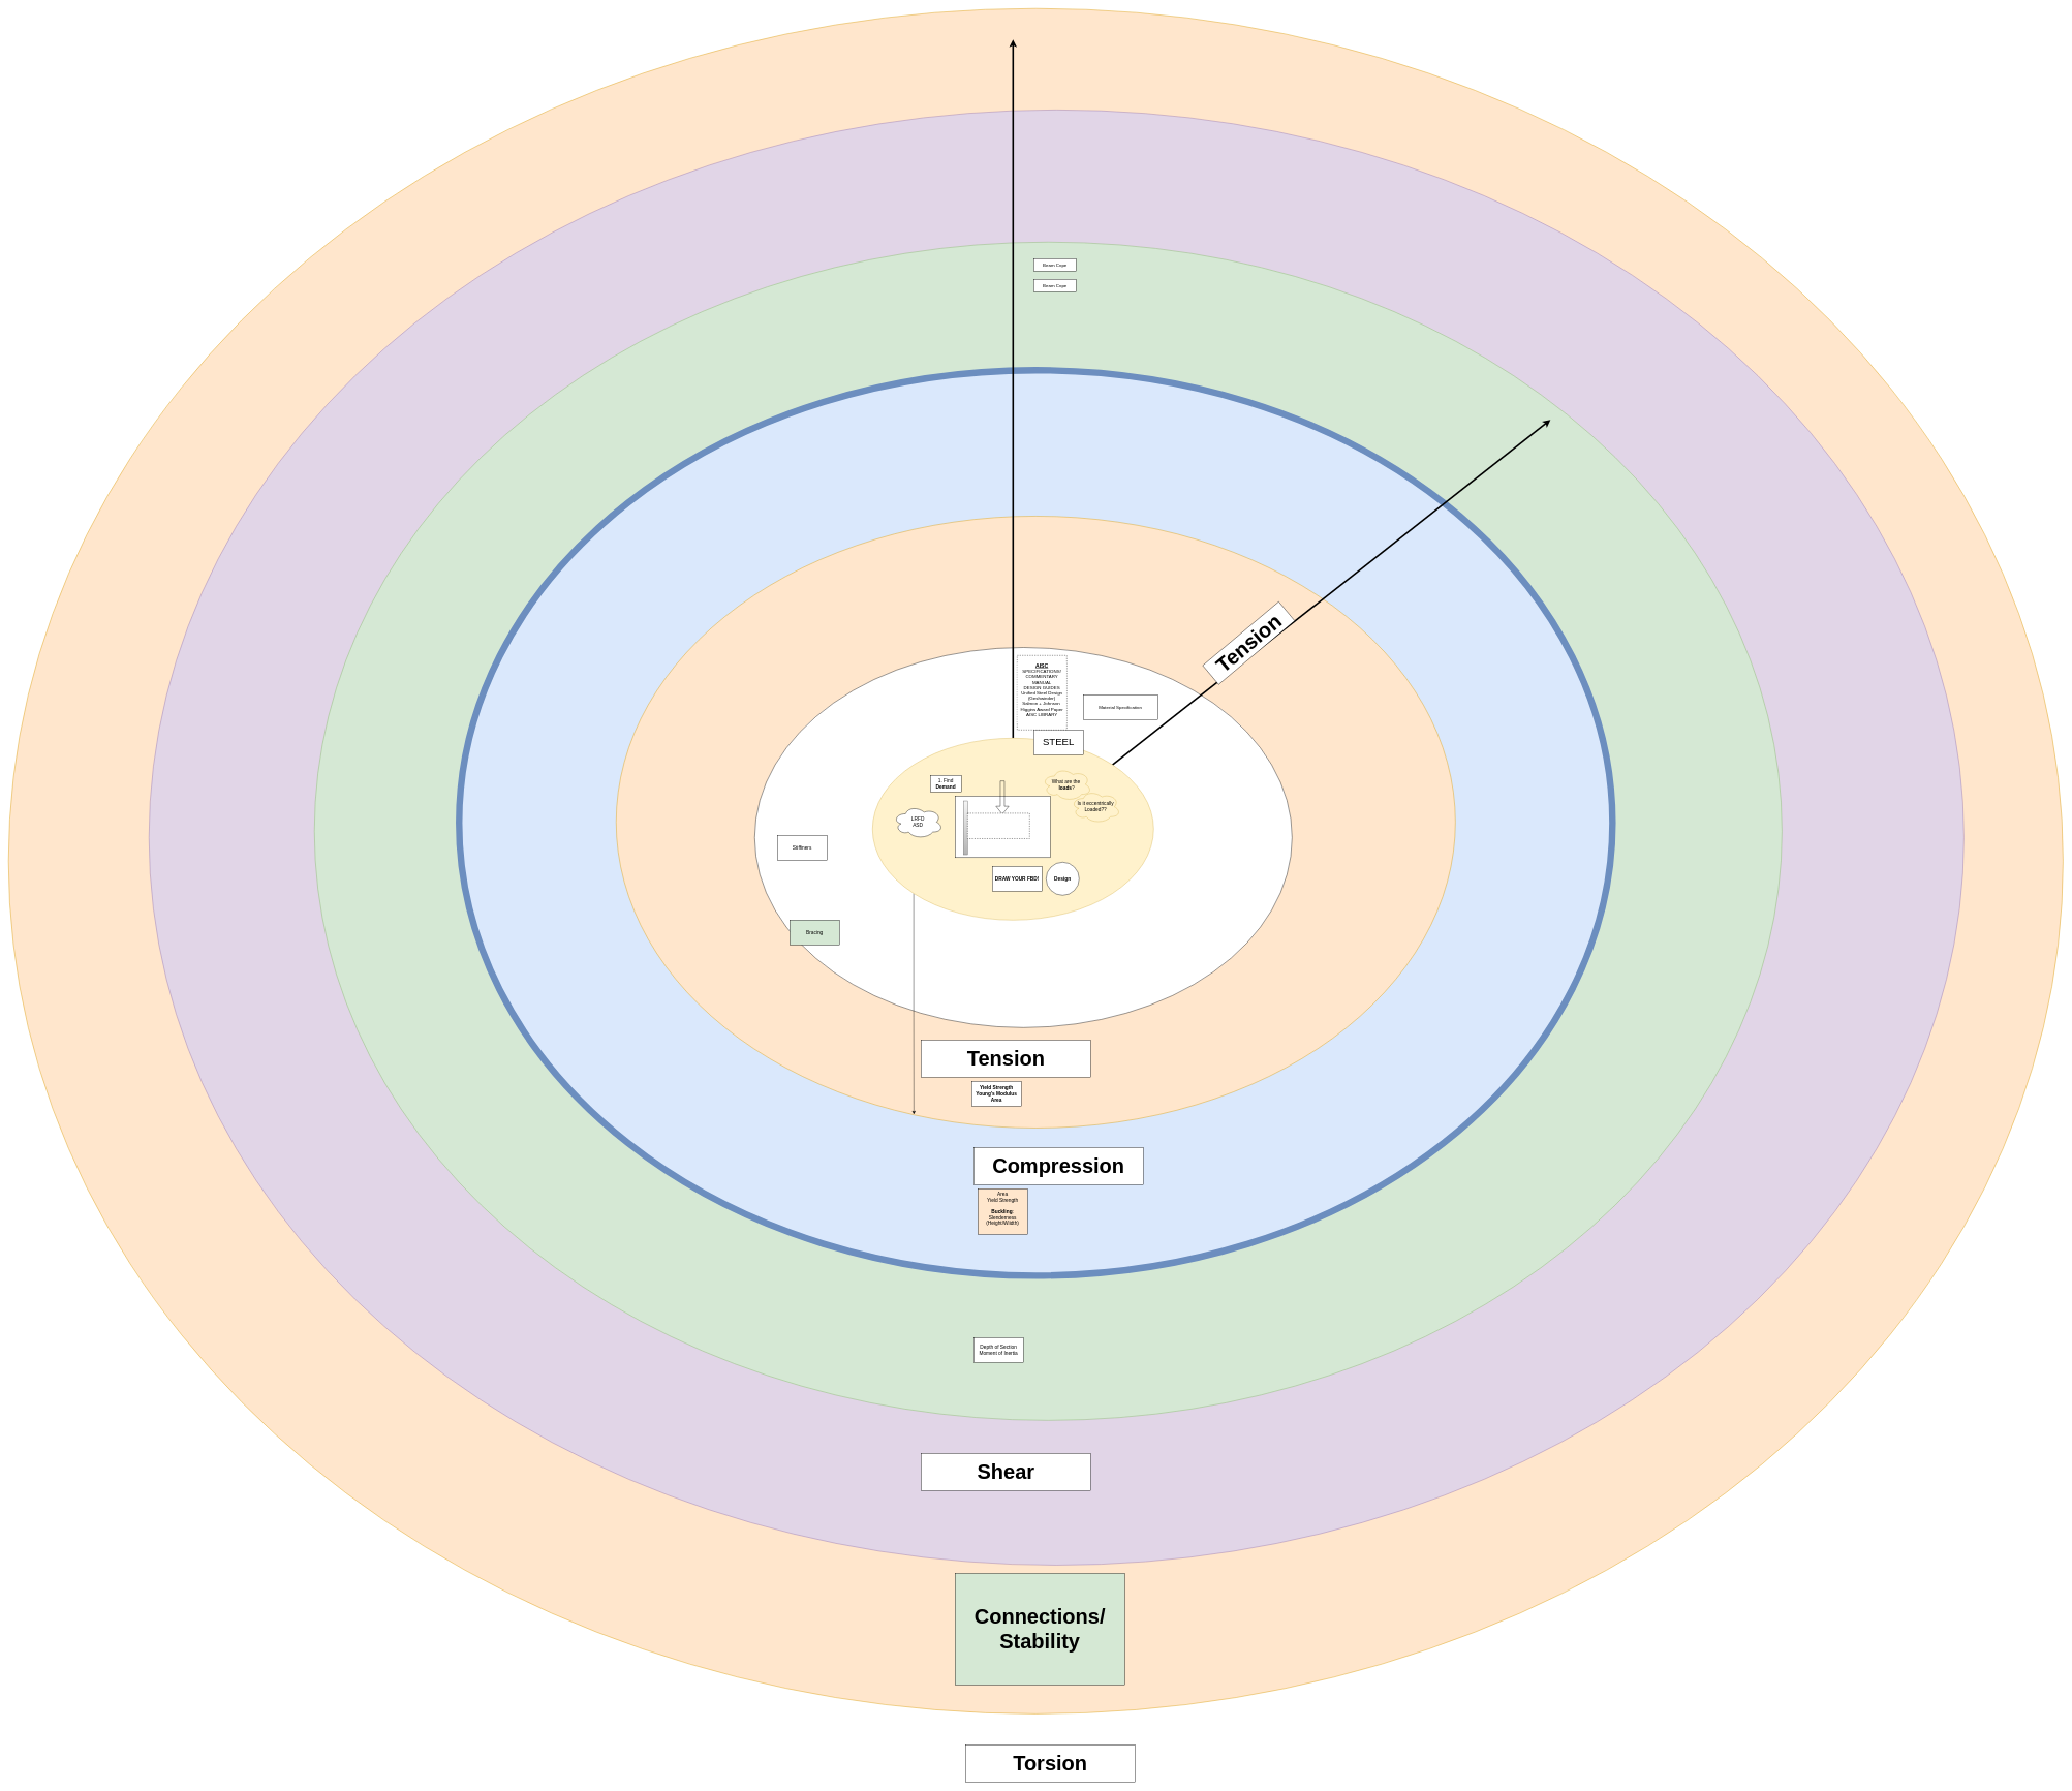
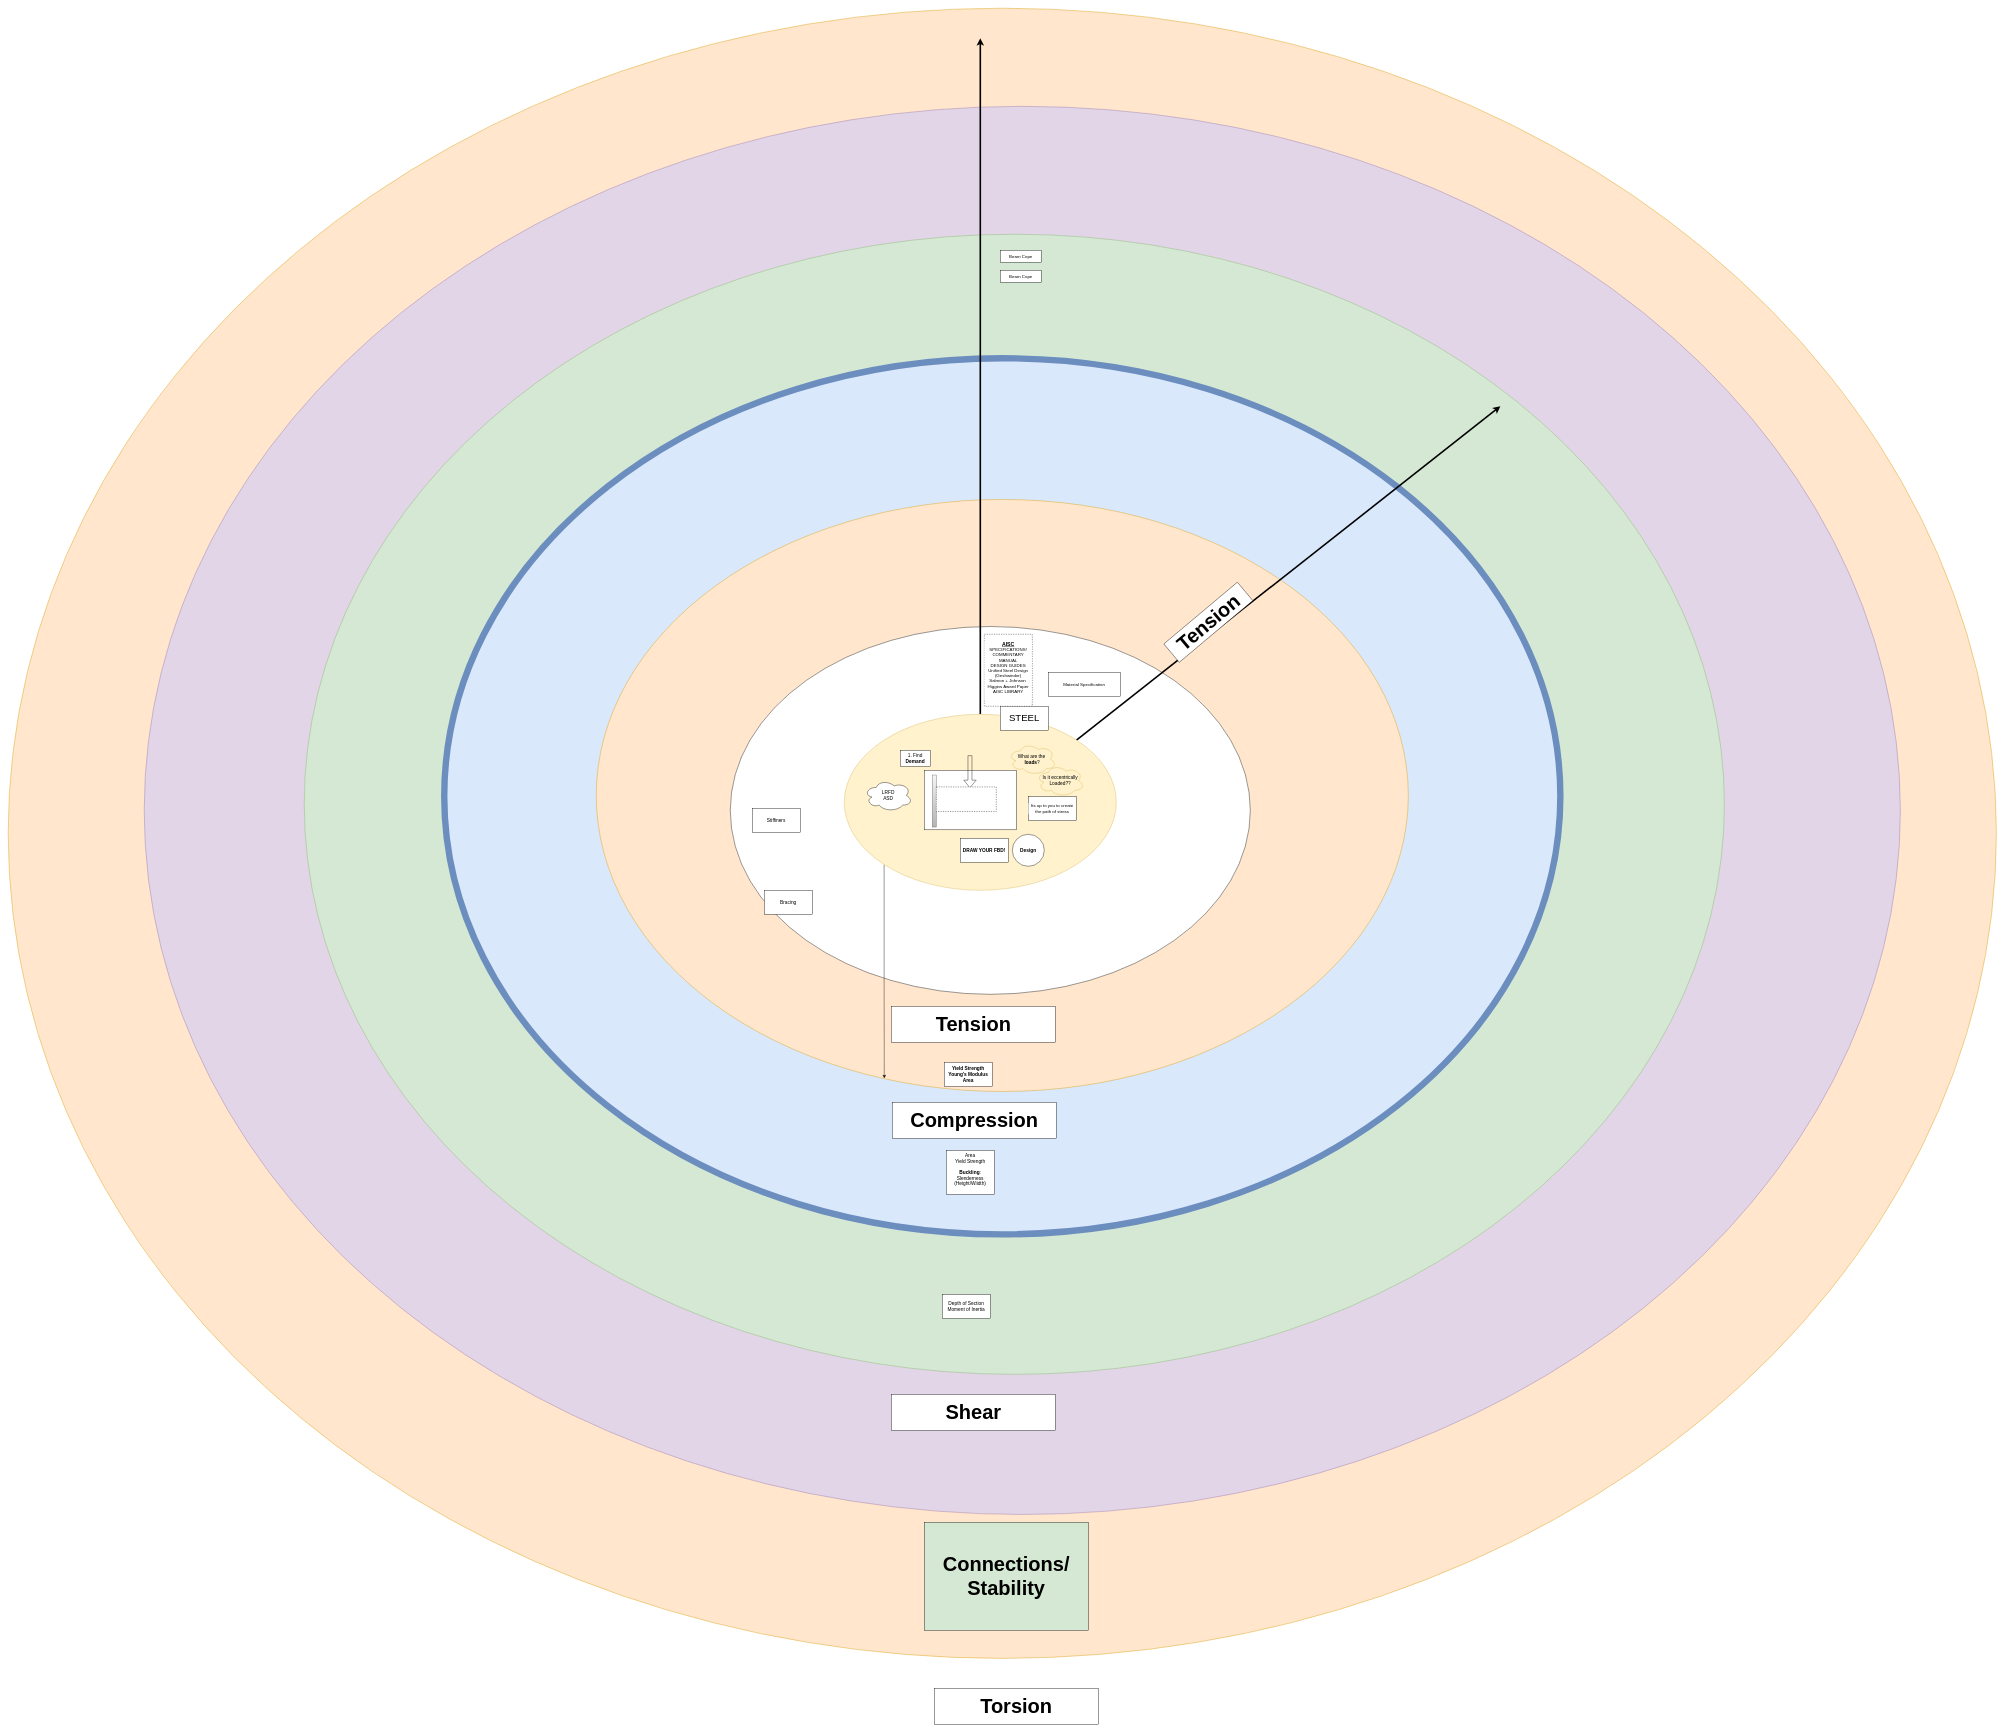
  <mxCell id="0" />
  <mxCell id="1" parent="0" />
  <mxCell id="2" value="" style="ellipse;whiteSpace=wrap;html=1;fontFamily=Helvetica;fontSize=11;labelBackgroundColor=default;fillColor=#ffe6cc;strokeColor=#d79b00;" vertex="1" parent="1"><mxGeometry x="20" y="20" width="4970" height="4125" as="geometry" /></mxCell>
  <mxCell id="3" value="" style="ellipse;whiteSpace=wrap;html=1;fontFamily=Helvetica;fontSize=11;labelBackgroundColor=default;fillColor=#e1d5e7;strokeColor=#9673a6;" vertex="1" parent="1"><mxGeometry x="360" y="265.28" width="4390" height="3520" as="geometry" /></mxCell>
  <mxCell id="4" value="" style="ellipse;whiteSpace=wrap;html=1;fontFamily=Helvetica;fontSize=11;labelBackgroundColor=default;fillColor=#d5e8d4;strokeColor=#82b366;" vertex="1" parent="1"><mxGeometry x="760" y="585" width="3550" height="2850" as="geometry" /></mxCell>
  <mxCell id="5" value="" style="ellipse;whiteSpace=wrap;html=1;fontFamily=Helvetica;fontSize=11;labelBackgroundColor=default;fillColor=#dae8fc;strokeColor=#6c8ebf;strokeWidth=16;" vertex="1" parent="1"><mxGeometry x="1110" y="895" width="2790" height="2190" as="geometry" /></mxCell>
  <mxCell id="6" value="" style="ellipse;whiteSpace=wrap;html=1;fontFamily=Helvetica;fontSize=11;labelBackgroundColor=default;fillColor=#ffe6cc;strokeColor=#d79b00;" vertex="1" parent="1"><mxGeometry x="1490" y="1247.94" width="2030" height="1480" as="geometry" /></mxCell>
  <mxCell id="7" value="" style="ellipse;whiteSpace=wrap;html=1;" vertex="1" parent="1"><mxGeometry x="1825" y="1565.55" width="1300" height="919.45" as="geometry" /></mxCell>
  <mxCell id="8" style="edgeStyle=orthogonalEdgeStyle;rounded=0;orthogonalLoop=1;jettySize=auto;html=1;exitX=0;exitY=1;exitDx=0;exitDy=0;" edge="1" parent="1" source="11"><mxGeometry relative="1" as="geometry"><mxPoint x="2210" y="2695" as="targetPoint" /></mxGeometry></mxCell>
  <mxCell id="9" style="rounded=0;orthogonalLoop=1;jettySize=auto;html=1;exitX=1;exitY=0;exitDx=0;exitDy=0;strokeWidth=4;" edge="1" parent="1" source="11"><mxGeometry relative="1" as="geometry"><mxPoint x="3750" y="1015" as="targetPoint" /></mxGeometry></mxCell>
  <mxCell id="10" style="edgeStyle=none;shape=connector;rounded=0;orthogonalLoop=1;jettySize=auto;html=1;exitX=0.5;exitY=0;exitDx=0;exitDy=0;strokeColor=default;align=center;verticalAlign=middle;fontFamily=Helvetica;fontSize=11;fontColor=default;labelBackgroundColor=default;endArrow=classic;strokeWidth=4;" edge="1" parent="1" source="11"><mxGeometry relative="1" as="geometry"><mxPoint x="2450" y="95" as="targetPoint" /></mxGeometry></mxCell>
  <mxCell id="11" value="" style="ellipse;whiteSpace=wrap;html=1;fillColor=#fff2cc;strokeColor=#d6b656;" vertex="1" parent="1"><mxGeometry x="2110" y="1785" width="680" height="440" as="geometry" /></mxCell>
  <mxCell id="12" value="Design" style="ellipse;whiteSpace=wrap;html=1;aspect=fixed;fontStyle=1" parent="1" vertex="1"><mxGeometry x="2530" y="2085" width="80" height="80" as="geometry" /></mxCell>
  <mxCell id="13" value="What are the&amp;nbsp;&lt;div&gt;&lt;b&gt;loads&lt;/b&gt;?&lt;/div&gt;" style="ellipse;shape=cloud;whiteSpace=wrap;html=1;fillColor=#fff2cc;strokeColor=#d6b656;" parent="1" vertex="1"><mxGeometry x="2520" y="1856.82" width="120" height="80" as="geometry" /></mxCell>
  <mxCell id="14" value="" style="whiteSpace=wrap;html=1;fontFamily=Helvetica;fontSize=11;fontColor=default;labelBackgroundColor=default;" parent="1" vertex="1"><mxGeometry x="2310" y="1925.07" width="230" height="148.75" as="geometry" /></mxCell>
  <mxCell id="15" value="" style="rounded=0;whiteSpace=wrap;html=1;fontFamily=Helvetica;fontSize=11;labelBackgroundColor=default;fillColor=#f5f5f5;gradientColor=#b3b3b3;strokeColor=#666666;" parent="1" vertex="1"><mxGeometry x="2330" y="1936.82" width="10" height="130" as="geometry" /></mxCell>
  <mxCell id="16" value="" style="shape=flexArrow;endArrow=classic;html=1;rounded=0;strokeColor=default;align=center;verticalAlign=middle;fontFamily=Helvetica;fontSize=11;fontColor=default;labelBackgroundColor=default;" parent="1" edge="1"><mxGeometry width="50" height="50" relative="1" as="geometry"><mxPoint x="2424.17" y="1887.94" as="sourcePoint" /><mxPoint x="2424.17" y="1969.19" as="targetPoint" /></mxGeometry></mxCell>
  <mxCell id="17" value="" style="rounded=0;whiteSpace=wrap;html=1;fontFamily=Helvetica;fontSize=11;fontColor=default;labelBackgroundColor=default;dashed=1;" parent="1" vertex="1"><mxGeometry x="2340" y="1966.56" width="150" height="61.38" as="geometry" /></mxCell>
+ <mxCell id="18" value="Its up to you to create the path of stress" style="whiteSpace=wrap;html=1;fontFamily=Helvetica;fontSize=11;fontColor=default;labelBackgroundColor=default;" parent="1" vertex="1"><mxGeometry x="2570" y="1990.88" width="120" height="60" as="geometry" /></mxCell>
  <mxCell id="19" value="Is it eccentrically Loaded??" style="ellipse;shape=cloud;whiteSpace=wrap;html=1;fillColor=#fff2cc;strokeColor=#d6b656;" parent="1" vertex="1"><mxGeometry x="2590" y="1910.88" width="120" height="80" as="geometry" /></mxCell>
  <mxCell id="20" value="&lt;b&gt;Tension&lt;/b&gt;" style="rounded=0;whiteSpace=wrap;html=1;fontSize=50;" parent="1" vertex="1"><mxGeometry x="2227.5" y="2515" width="410" height="90" as="geometry" /></mxCell>
- <mxCell id="21" value="&lt;b&gt;Yield Strength&lt;/b&gt;&lt;div&gt;&lt;b&gt;Young's Modulus&lt;/b&gt;&lt;/div&gt;&lt;div&gt;&lt;b&gt;Area&lt;/b&gt;&lt;/div&gt;" style="whiteSpace=wrap;html=1;" parent="1" vertex="1"><mxGeometry x="2350" y="2615" width="120" height="60" as="geometry" /></mxCell>
- <mxCell id="22" value="Area&lt;div&gt;Yield Strength&lt;div&gt;&lt;br&gt;&lt;/div&gt;&lt;div&gt;&lt;b&gt;Buckling&lt;/b&gt;:&lt;/div&gt;&lt;div&gt;Slenderness (Height/Wiidth)&lt;/div&gt;&lt;div&gt;&lt;br&gt;&lt;/div&gt;&lt;/div&gt;" style="whiteSpace=wrap;html=1;fillColor=#ffe6cc;" parent="1" vertex="1"><mxGeometry x="2365" y="2875" width="120" height="110" as="geometry" /></mxCell>
+ <mxCell id="21" value="&lt;b&gt;Yield Strength&lt;/b&gt;&lt;div&gt;&lt;b&gt;Young's Modulus&lt;/b&gt;&lt;/div&gt;&lt;div&gt;&lt;b&gt;Area&lt;/b&gt;&lt;/div&gt;" style="whiteSpace=wrap;html=1;" parent="1" vertex="1"><mxGeometry x="2360" y="2655" width="120" height="60" as="geometry" /></mxCell>
+ <mxCell id="22" value="Area&lt;div&gt;Yield Strength&lt;div&gt;&lt;br&gt;&lt;/div&gt;&lt;div&gt;&lt;b&gt;Buckling&lt;/b&gt;:&lt;/div&gt;&lt;div&gt;Slenderness (Height/Wiidth)&lt;/div&gt;&lt;div&gt;&lt;br&gt;&lt;/div&gt;&lt;/div&gt;" style="whiteSpace=wrap;html=1;" parent="1" vertex="1"><mxGeometry x="2365" y="2875" width="120" height="110" as="geometry" /></mxCell>
  <mxCell id="23" value="&lt;b&gt;DRAW YOUR FBD!&lt;/b&gt;" style="whiteSpace=wrap;html=1;" parent="1" vertex="1"><mxGeometry x="2400" y="2095" width="120" height="60" as="geometry" /></mxCell>
  <mxCell id="24" value="1. Find &lt;b&gt;Demand&lt;/b&gt;" style="whiteSpace=wrap;html=1;" parent="1" vertex="1"><mxGeometry x="2250" y="1875" width="75" height="40" as="geometry" /></mxCell>
  <mxCell id="25" value="LRFD&lt;div&gt;ASD&lt;/div&gt;" style="ellipse;shape=cloud;whiteSpace=wrap;html=1;" parent="1" vertex="1"><mxGeometry x="2160" y="1947.94" width="120" height="80" as="geometry" /></mxCell>
  <mxCell id="26" value="Stiffiners" style="whiteSpace=wrap;html=1;" parent="1" vertex="1"><mxGeometry x="1880" y="2020" width="120" height="60" as="geometry" /></mxCell>
- <mxCell id="27" value="Bracing" style="whiteSpace=wrap;html=1;fillColor=#d5e8d4;" parent="1" vertex="1"><mxGeometry x="1910" y="2225" width="120" height="60" as="geometry" /></mxCell>
+ <mxCell id="27" value="Bracing" style="whiteSpace=wrap;html=1;" parent="1" vertex="1"><mxGeometry x="1910" y="2225" width="120" height="60" as="geometry" /></mxCell>
  <mxCell id="28" value="Depth of Section&lt;div&gt;Moment of Inertia&lt;/div&gt;" style="whiteSpace=wrap;html=1;" parent="1" vertex="1"><mxGeometry x="2355" y="3235" width="120" height="60" as="geometry" /></mxCell>
  <mxCell id="29" value="&lt;font style=&quot;font-size: 24px;&quot;&gt;STEEL&lt;/font&gt;" style="rounded=0;whiteSpace=wrap;html=1;fontFamily=Helvetica;fontSize=11;fontColor=default;labelBackgroundColor=default;" vertex="1" parent="1"><mxGeometry x="2500" y="1765" width="120" height="60" as="geometry" /></mxCell>
  <mxCell id="30" value="Material Specification" style="rounded=0;whiteSpace=wrap;html=1;fontFamily=Helvetica;fontSize=11;fontColor=default;labelBackgroundColor=default;" vertex="1" parent="1"><mxGeometry x="2620" y="1680" width="180" height="60" as="geometry" /></mxCell>
  <mxCell id="31" value="&lt;b&gt;&lt;u&gt;&lt;font style=&quot;font-size: 13px;&quot;&gt;AISC&lt;/font&gt;&lt;/u&gt;&lt;/b&gt;&lt;div&gt;SPECIFICATIONS!&lt;/div&gt;&lt;div&gt;COMMENTARY&lt;/div&gt;&lt;div&gt;MANUAL&lt;/div&gt;&lt;div&gt;DESIGN GUIDES&lt;/div&gt;&lt;div&gt;Unified Steel Design (Geshwinder)&lt;/div&gt;&lt;div&gt;Salmon + Johnson&amp;nbsp;&lt;/div&gt;&lt;div&gt;Higgins Award Paper&lt;/div&gt;&lt;div&gt;AISC LIBRARY&lt;/div&gt;&lt;div&gt;&lt;br&gt;&lt;/div&gt;" style="whiteSpace=wrap;html=1;fontFamily=Helvetica;fontSize=11;fontColor=default;labelBackgroundColor=default;dashed=1;" vertex="1" parent="1"><mxGeometry x="2460" y="1585" width="120" height="180" as="geometry" /></mxCell>
- <mxCell id="32" value="&lt;b&gt;Compression&lt;/b&gt;" style="rounded=0;whiteSpace=wrap;html=1;fontSize=50;" vertex="1" parent="1"><mxGeometry x="2355" y="2775" width="410" height="90" as="geometry" /></mxCell>
- <mxCell id="33" value="&lt;b&gt;Shear&lt;/b&gt;" style="rounded=0;whiteSpace=wrap;html=1;fontSize=50;" vertex="1" parent="1"><mxGeometry x="2227.5" y="3515" width="410" height="90" as="geometry" /></mxCell>
+ <mxCell id="32" value="&lt;b&gt;Compression&lt;/b&gt;" style="rounded=0;whiteSpace=wrap;html=1;fontSize=50;" vertex="1" parent="1"><mxGeometry x="2230" y="2755" width="410" height="90" as="geometry" /></mxCell>
+ <mxCell id="33" value="&lt;b&gt;Shear&lt;/b&gt;" style="rounded=0;whiteSpace=wrap;html=1;fontSize=50;" vertex="1" parent="1"><mxGeometry x="2227.5" y="3485" width="410" height="90" as="geometry" /></mxCell>
  <mxCell id="34" value="&lt;b&gt;Torsion&lt;/b&gt;" style="rounded=0;whiteSpace=wrap;html=1;fontSize=50;" vertex="1" parent="1"><mxGeometry x="2335" y="4220" width="410" height="90" as="geometry" /></mxCell>
  <mxCell id="35" value="Beam Cope" style="whiteSpace=wrap;html=1;fontFamily=Helvetica;fontSize=11;fontColor=default;labelBackgroundColor=default;" vertex="1" parent="1"><mxGeometry x="2500" y="625" width="102.5" height="30" as="geometry" /></mxCell>
  <mxCell id="36" value="Beam Cope" style="whiteSpace=wrap;html=1;fontFamily=Helvetica;fontSize=11;fontColor=default;labelBackgroundColor=default;" vertex="1" parent="1"><mxGeometry x="2500" y="675" width="102.5" height="30" as="geometry" /></mxCell>
  <mxCell id="37" value="&lt;b&gt;Connections/&lt;/b&gt;&lt;div&gt;&lt;b&gt;Stability&lt;/b&gt;&lt;/div&gt;" style="rounded=0;whiteSpace=wrap;html=1;fontSize=50;fillColor=#d5e8d4;" vertex="1" parent="1"><mxGeometry x="2310" y="3805" width="410" height="270" as="geometry" /></mxCell>
  <mxCell id="38" value="&lt;b&gt;Tension&lt;/b&gt;" style="rounded=0;whiteSpace=wrap;html=1;fontSize=50;rotation=-40;" vertex="1" parent="1"><mxGeometry x="2900" y="1525" width="240" height="60" as="geometry" /></mxCell>
